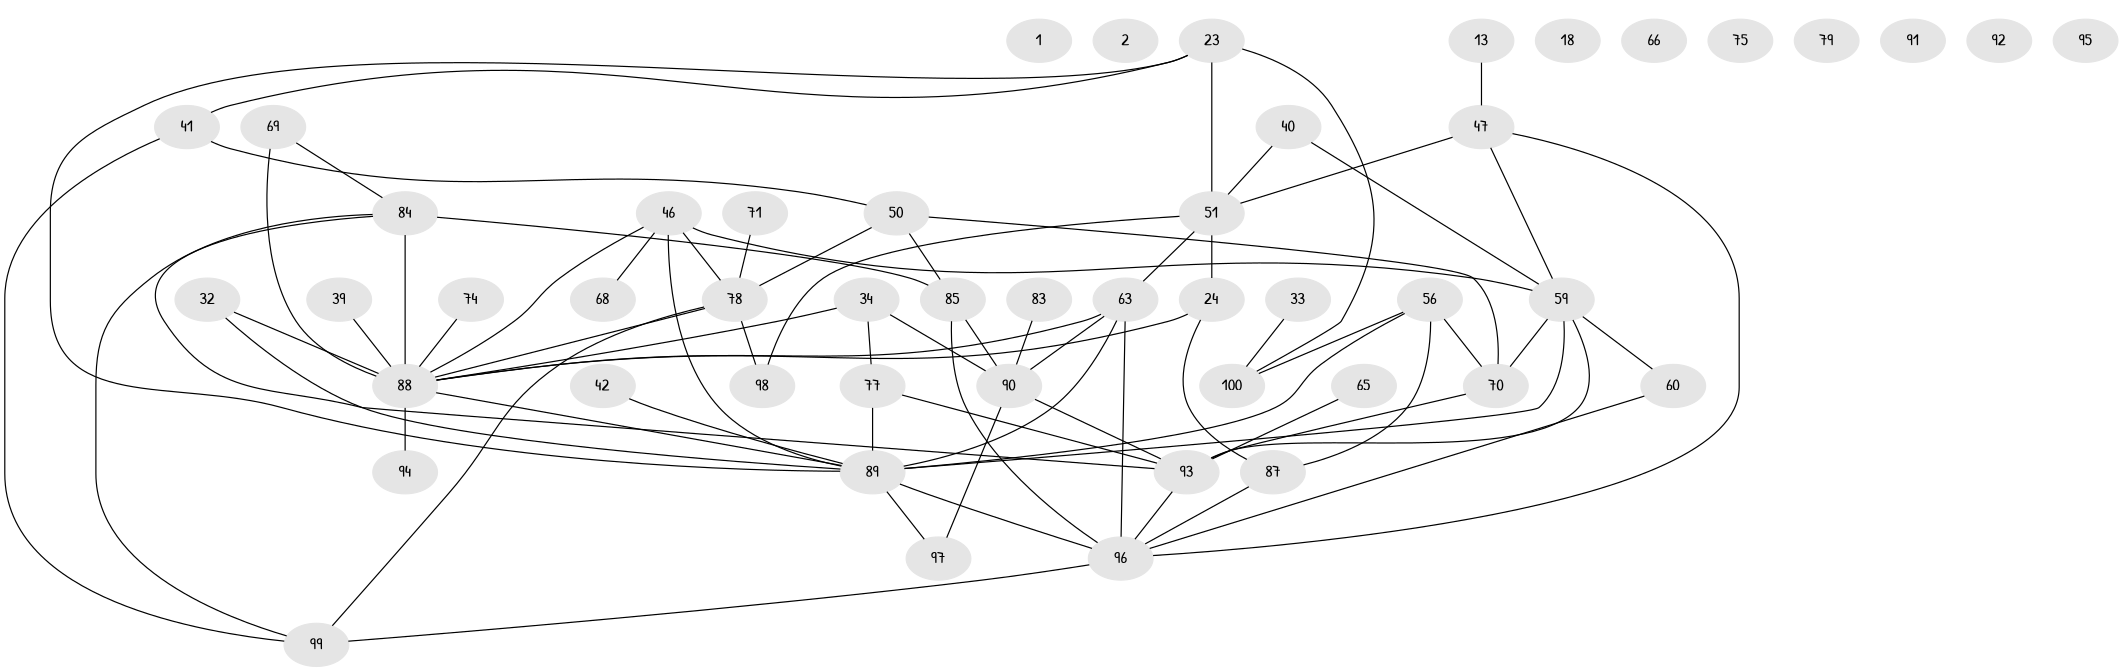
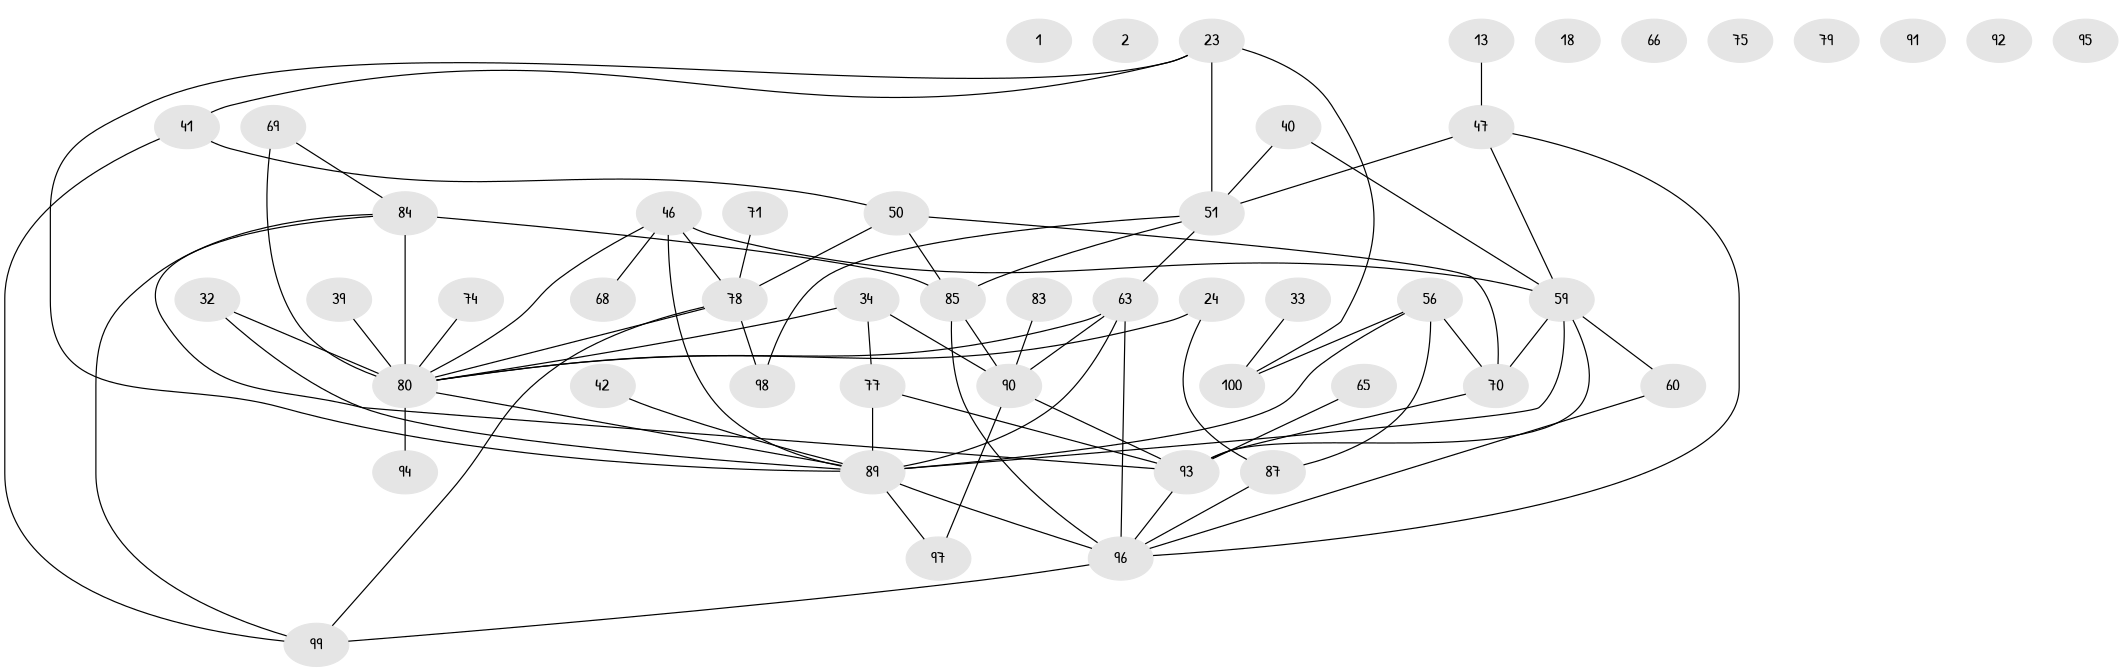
  graph {
    fontname="Patrick Hand"
    node [color=gray90 fontname="Patrick Hand" style=filled]
    edge [fontname="Patrick Hand"]
    1
    2
    13
    47
    51 [super="+7"]
    59 [super="+26"]
    96 [super="+55+80+64"]
    18
    23
    41
    89 [super="+31"]
    100 [super="+16"]
    50 [super="+48"]
    99 [super="+15+86"]
    85 [super="+45+58"]
    63 [super="+11"]
    98
    84 [super="+62+81"]
-   88 [super="+76+38+44"]
+   88 [super="+76+38+44" label=80]
    93 [super="+52+82+67"]
    97 [super="+73"]
    24 [super="+8"]
    87 [super="+3"]
    94
    32
    33
    77 [super="+53"]
    34
    90
    39
    40
    70
    60
    78 [super="+35"]
    42
    46 [super="+25"]
    68
    56 [super="+27"]
    65 [super="+6+22"]
    66
    69 [super="+29"]
    71
    74
    75
    79
    83
    91
    92
    95
    13 -- 47
    47 -- 51 [weight=2]
    47 -- 59
    47 -- 96
-   51 -- 24
+   51 -- 85
    51 -- 63
    51 -- 98
    59 -- 89
    59 -- 93
    59 -- 70
    59 -- 60 [weight=2]
    96 -- 99
    23 -- 51
    23 -- 41
    23 -- 89
    23 -- 100 [weight=2]
    41 -- 50 [weight=2]
    41 -- 99
    89 -- 96
    89 -- 97
    50 -- 85
    50 -- 70 [weight=2]
    50 -- 78
    85 -- 96 [weight=3]
    85 -- 90
    63 -- 96 [weight=2]
    63 -- 89 [weight=2]
    63 -- 88
    63 -- 90 [weight=2]
    84 -- 99
    84 -- 85 [weight=2]
    84 -- 88 [weight=2]
    84 -- 93
    88 -- 89
    88 -- 94
    93 -- 96
    24 -- 88
    24 -- 87
    87 -- 96 [weight=3]
    32 -- 89 [weight=2]
    32 -- 88
    33 -- 100
    77 -- 89 [weight=3]
    77 -- 93
    34 -- 88
    34 -- 77
    34 -- 90
    90 -- 93 [weight=3]
    90 -- 97
    39 -- 88
    40 -- 51
    40 -- 59
    70 -- 93
    60 -- 96
    78 -- 99
    78 -- 98
    78 -- 88 [weight=2]
    42 -- 89
    46 -- 59
    46 -- 89
    46 -- 88
    46 -- 78 [weight=2]
    46 -- 68
    56 -- 89
    56 -- 100
    56 -- 87
    56 -- 70
    65 -- 93
    69 -- 84
    69 -- 88 [weight=5]
    71 -- 78
    74 -- 88
    83 -- 90
  }
